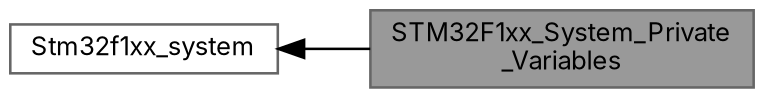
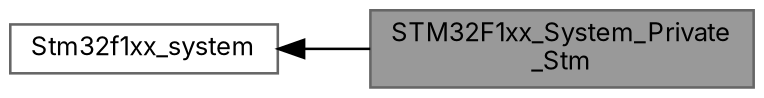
  digraph {
    rankdir=LR
    fontname=Inter
    node [fontname=Inter fontsize=10 shape=box style=filled]
-   n1 [color=gray40 fillcolor=grey60 fontcolor=black height=0.2 label="STM32F1xx_System_Private\l_Variables" width=0.4]
+   n1 [color=gray40 fillcolor=grey60 fontcolor=black height=0.2 label="STM32F1xx_System_Private\l_Stm" width=0.4]
    n2 [color=grey40 fillcolor=white height=0.2 label=Stm32f1xx_system width=0.4]
    n2 -> n1 [dir=back fontname=Inter fontsize=10 labelfontname=Helvetica labelfontsize=10 shape=plaintext style=solid]
  }
